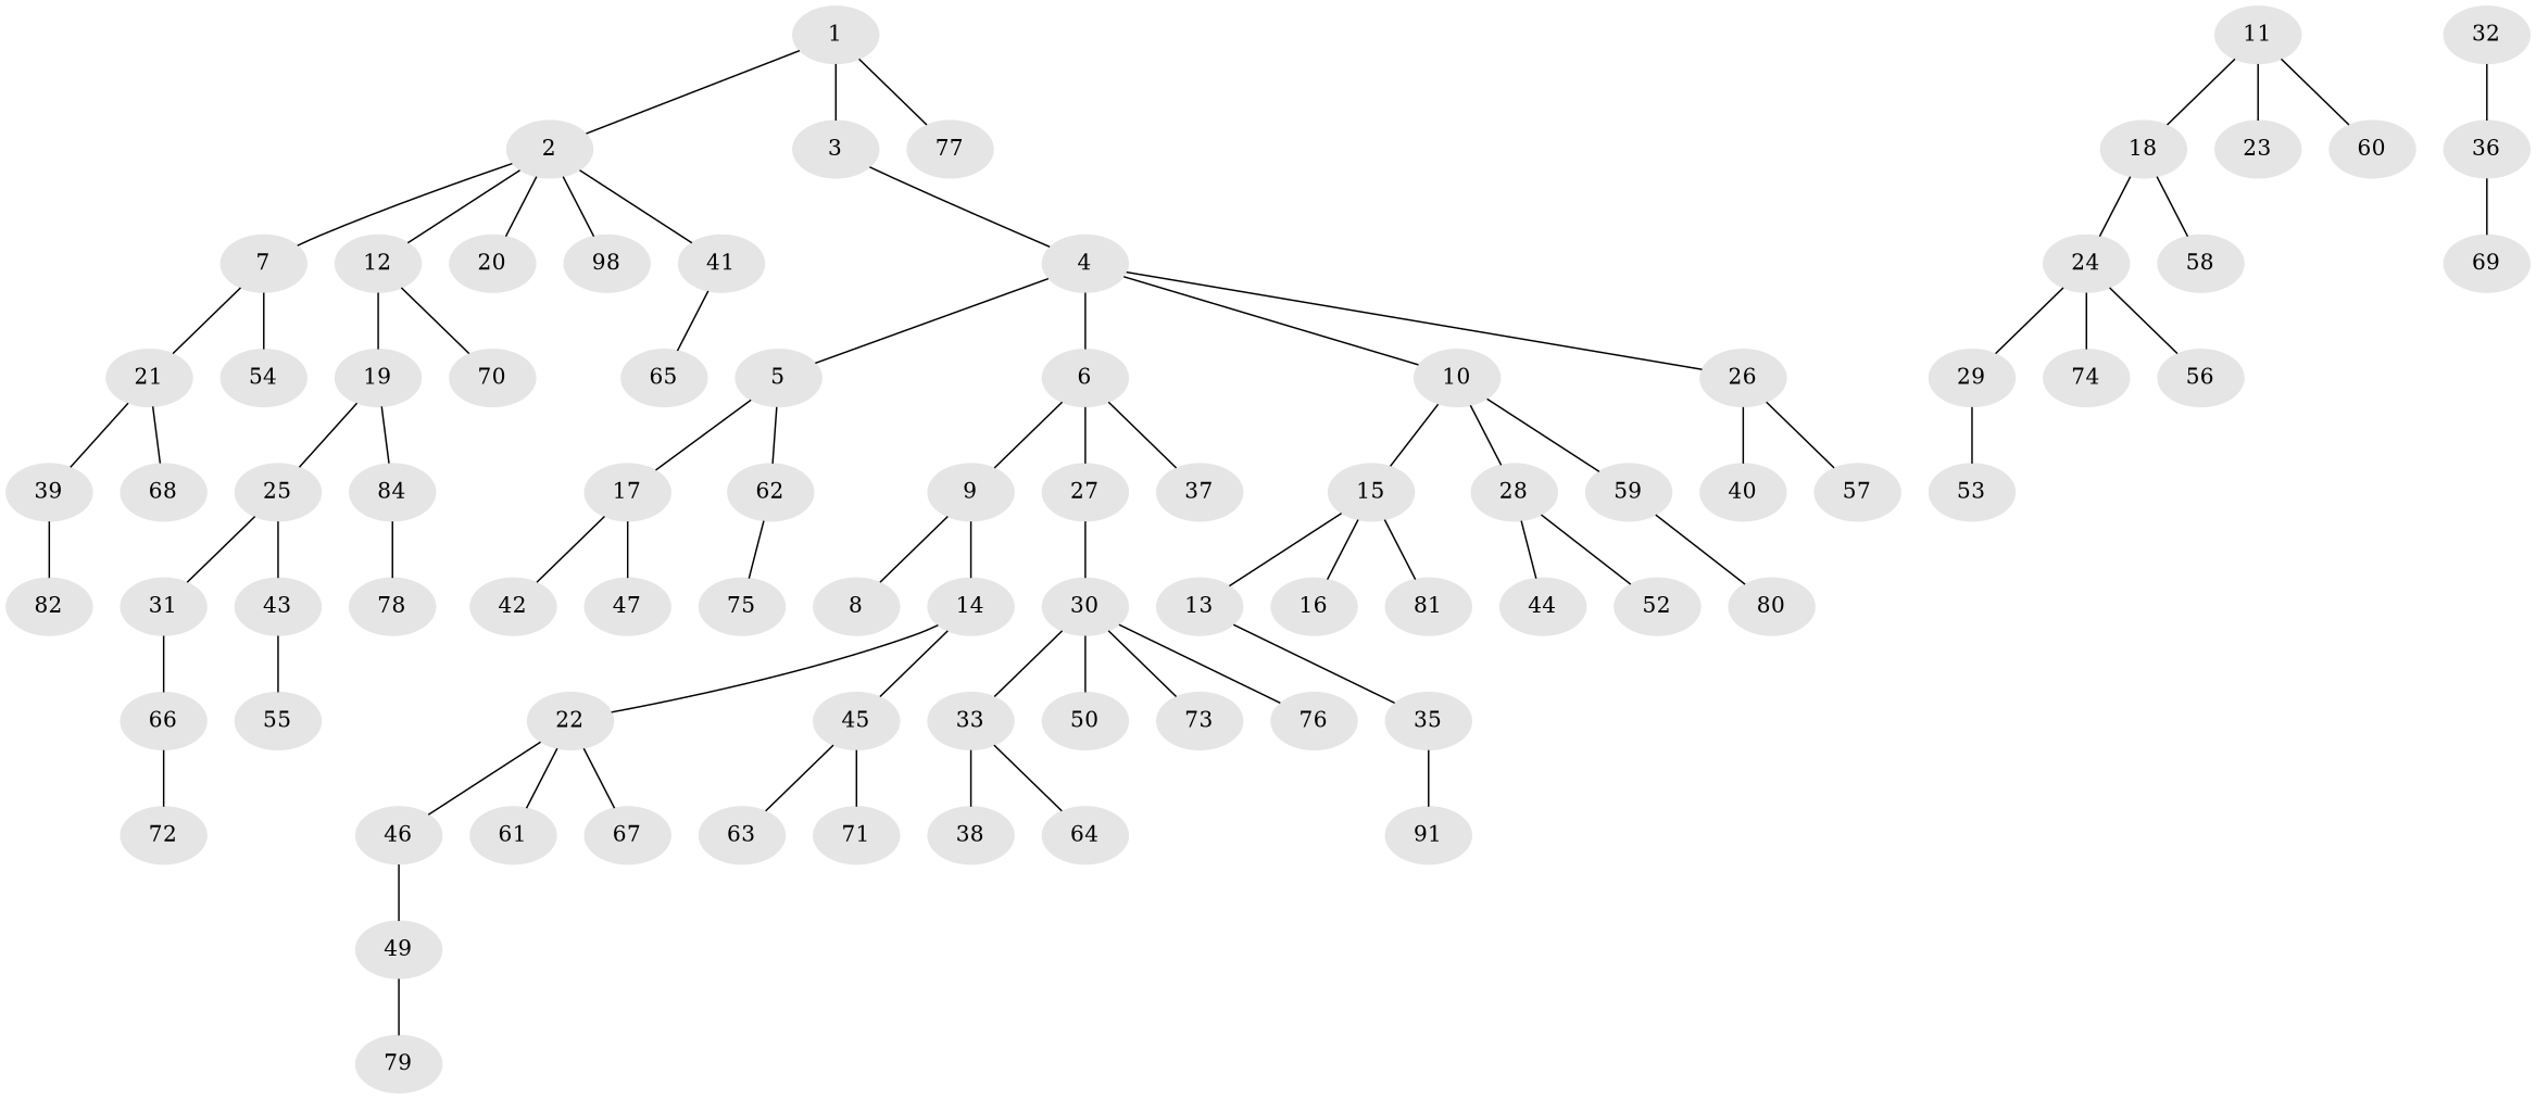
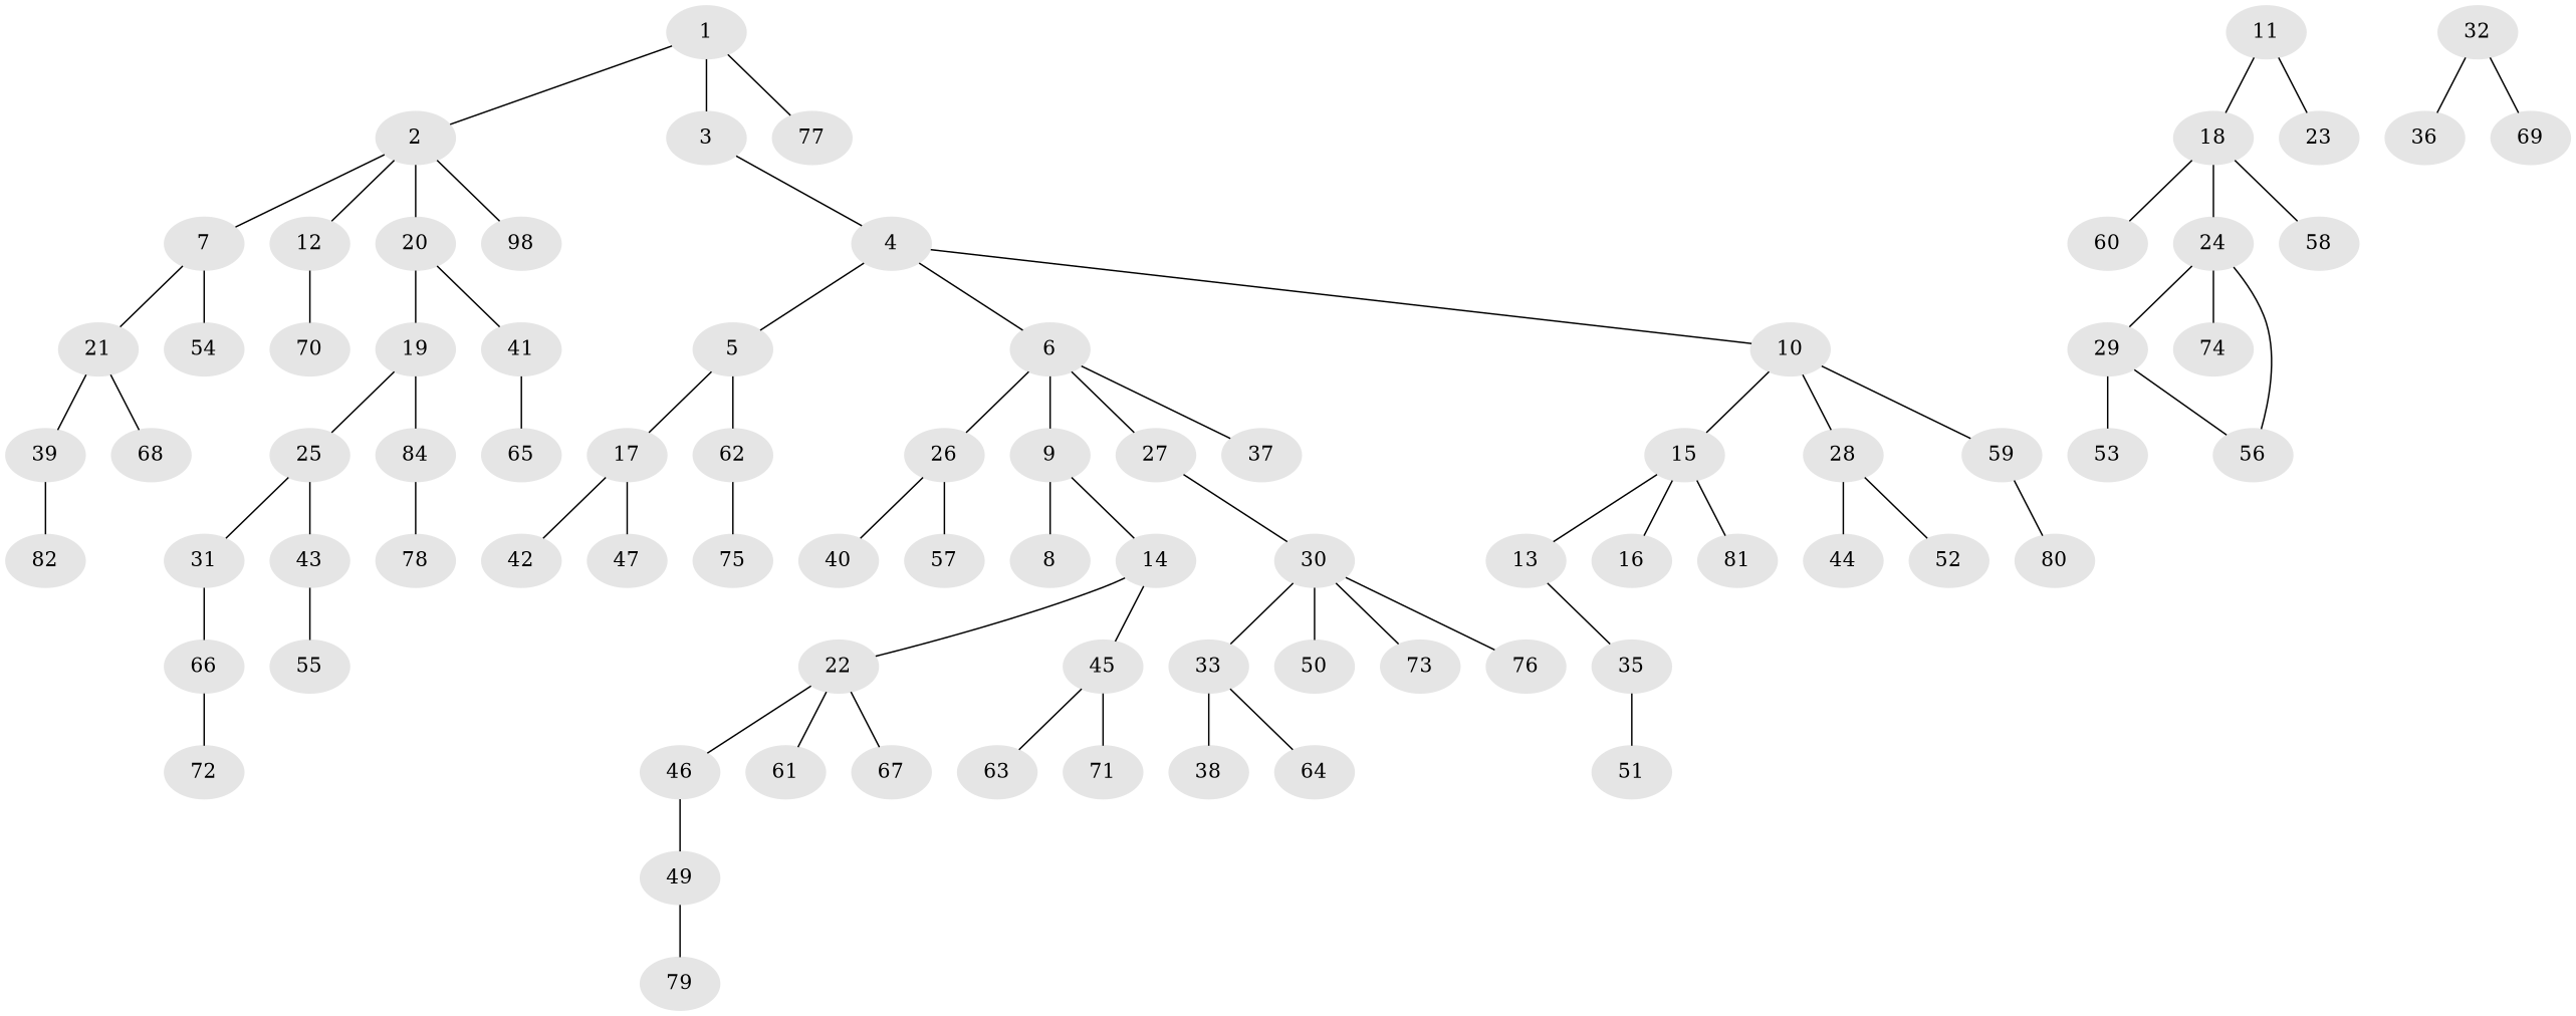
  graph {
    node [color=gray90 style=filled]
    1
    2
    3
    77
    7
    12
    20
    n8 [label=98]
    4
    21
    54
    19
    70
    41
    5
    6
    10
    26
    17
    62
    9
    27
    37
    15
    28
    59
    40
    57
    42
    47
    75
    8
    14
    11
    18
    23
    60
    30
    39
    68
    22
    45
    13
    35
    16
    81
    44
    52
    80
    24
    58
    25
    n53 [label=84]
-   51 [label=91]
+   51
    46
    61
    67
    63
    71
    29
    74
    56
    31
    43
    78
    65
    82
    49
    53
    32
    36
    66
    55
    33
    50
    73
    76
    38
    64
    72
    69
    79
    1 -- 2
    1 -- 3
    1 -- 77
    2 -- 7
    2 -- 12
    2 -- 20
    2 -- n8
    3 -- 4
    7 -- 21
    7 -- 54
-   12 -- 19
+   20 -- 19
    12 -- 70
-   2 -- 41
+   20 -- 41
    4 -- 5
    4 -- 6
    4 -- 10
-   4 -- 26
+   6 -- 26
    21 -- 39
    21 -- 68
    19 -- 25
    19 -- n53
    41 -- 65
    5 -- 17
    5 -- 62
    6 -- 9
    6 -- 27
    6 -- 37
    10 -- 15
    10 -- 28
    10 -- 59
    26 -- 40
    26 -- 57
    17 -- 42
    17 -- 47
    62 -- 75
    9 -- 8
    9 -- 14
    27 -- 30
    15 -- 13
    15 -- 16
    15 -- 81
    28 -- 44
    28 -- 52
    59 -- 80
    14 -- 22
    14 -- 45
    11 -- 18
    11 -- 23
-   11 -- 60
+   18 -- 60
    18 -- 24
    18 -- 58
    30 -- 33
    30 -- 50
    30 -- 73
    30 -- 76
    39 -- 82
    22 -- 46
    22 -- 61
    22 -- 67
    45 -- 63
    45 -- 71
    13 -- 35
    35 -- 51
    24 -- 29
    24 -- 74
    24 -- 56
    25 -- 31
    25 -- 43
    n53 -- 78
    46 -- 49
+   29 -- 56
    29 -- 53
    31 -- 66
    43 -- 55
    49 -- 79
    32 -- 36
-   36 -- 69
+   32 -- 69
    66 -- 72
    33 -- 38
    33 -- 64
  }
